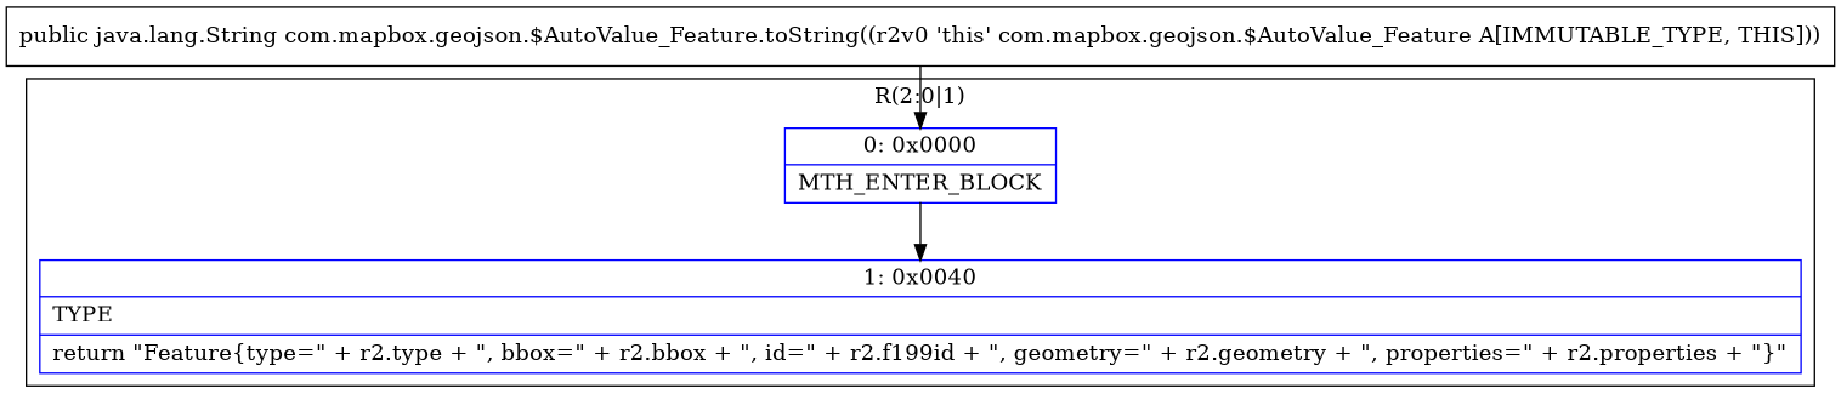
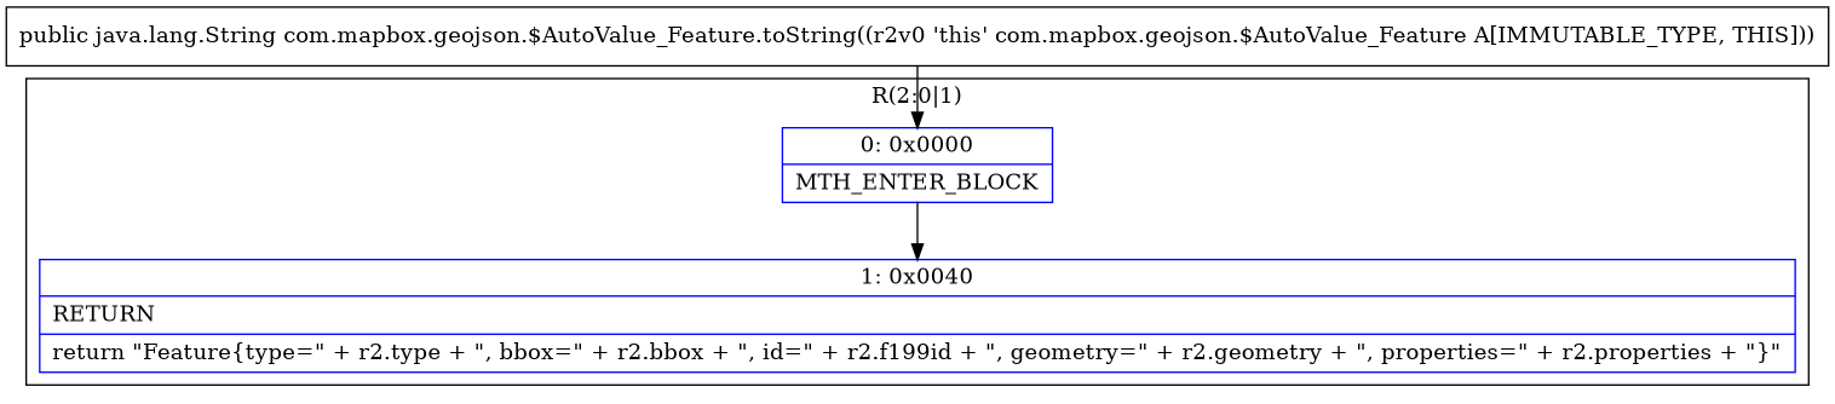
  digraph {
    node [color=blue shape=record]
    n1 [label="{0\:\ 0x0000|MTH_ENTER_BLOCK\l}"]
-   n2 [label="{1\:\ 0x0040|TYPE\l|return \"Feature\{type=\" + r2.type + \", bbox=\" + r2.bbox + \", id=\" + r2.f199id + \", geometry=\" + r2.geometry + \", properties=\" + r2.properties + \"\}\"\l}"]
+   n2 [label="{1\:\ 0x0040|RETURN\l|return \"Feature\{type=\" + r2.type + \", bbox=\" + r2.bbox + \", id=\" + r2.f199id + \", geometry=\" + r2.geometry + \", properties=\" + r2.properties + \"\}\"\l}"]
    n3 [label="{public java.lang.String com.mapbox.geojson.$AutoValue_Feature.toString((r2v0 'this' com.mapbox.geojson.$AutoValue_Feature A[IMMUTABLE_TYPE, THIS])) }" color=""]
    subgraph cluster_1 {
      label="R(2:0|1)"
      n1
      n2
    }
    n1 -> n2
    n3 -> n1
  }
